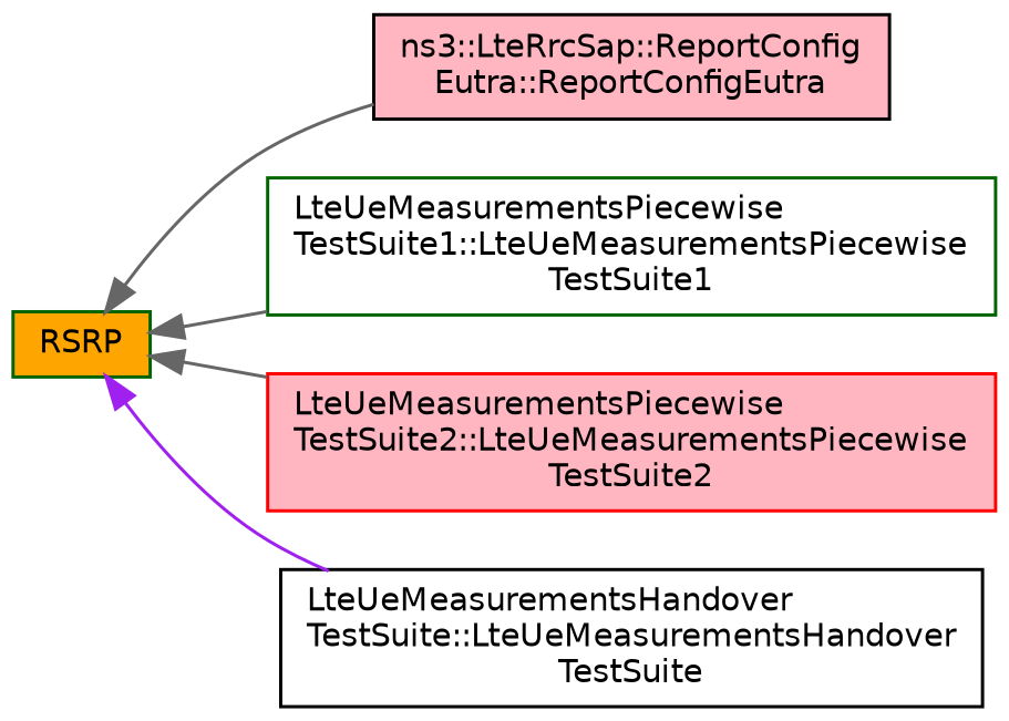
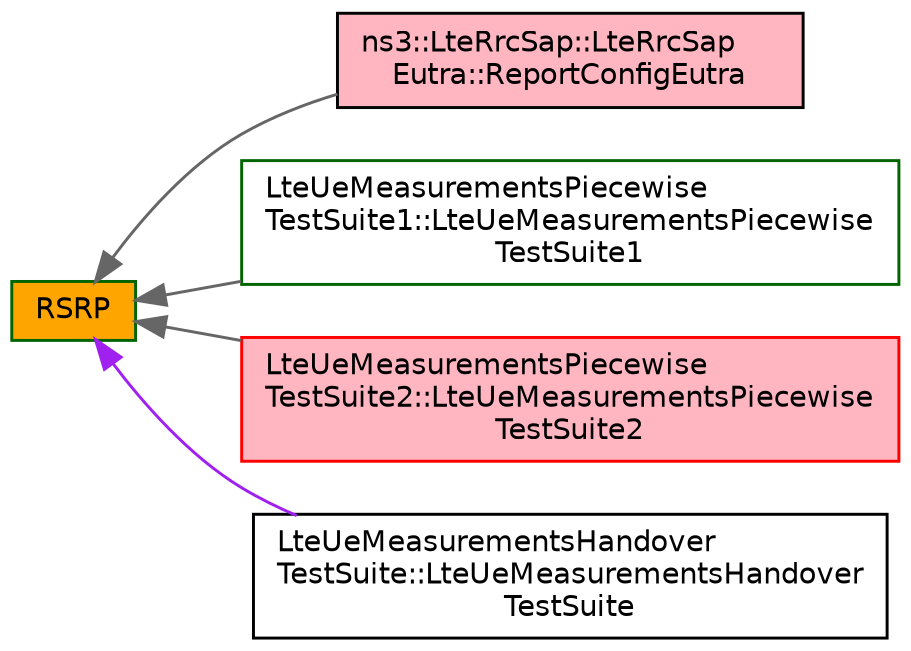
  digraph {
    rankdir=LR
    node [color=darkgreen fillcolor=lightpink fontname=Helvetica fontsize=10 shape=record style=filled]
    edge [color=gray40 dir=back fontname=Helvetica fontsize=10 labelfontname=Helvetica labelfontsize=10 style=solid]
    n1 [fillcolor=orange fontcolor=black height=0.2 label=RSRP width=0.4]
-   n2 [color=black height=0.2 label="ns3::LteRrcSap::ReportConfig\lEutra::ReportConfigEutra" width=0.4]
+   n2 [color=black height=0.2 label="ns3::LteRrcSap::LteRrcSap\lEutra::ReportConfigEutra" width=0.4]
    n3 [fillcolor=white height=0.2 label="LteUeMeasurementsPiecewise\lTestSuite1::LteUeMeasurementsPiecewise\lTestSuite1" width=0.4]
    n4 [color=red height=0.2 label="LteUeMeasurementsPiecewise\lTestSuite2::LteUeMeasurementsPiecewise\lTestSuite2" width=0.4]
    n5 [color=black fillcolor=white height=0.2 label="LteUeMeasurementsHandover\lTestSuite::LteUeMeasurementsHandover\lTestSuite" width=0.4]
    n1 -> n2
    n1 -> n3
    n1 -> n4
    n1 -> n5 [color=purple]
  }
